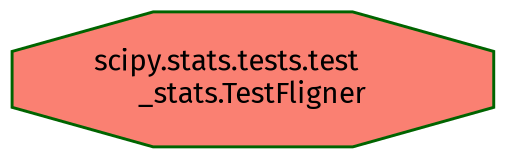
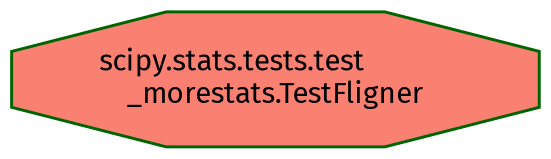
  digraph {
    rankdir=LR
    fontname="Fira Sans"
-   n1 [color=darkgreen fillcolor=salmon fontname="Fira Sans" fontsize=10 height=0.2 label="scipy.stats.tests.test\l_stats.TestFligner" shape=octagon style=filled width=0.4]
+   n1 [color=darkgreen fillcolor=salmon fontname="Fira Sans" fontsize=10 height=0.2 label="scipy.stats.tests.test\l_morestats.TestFligner" shape=octagon style=filled width=0.4]
  }
